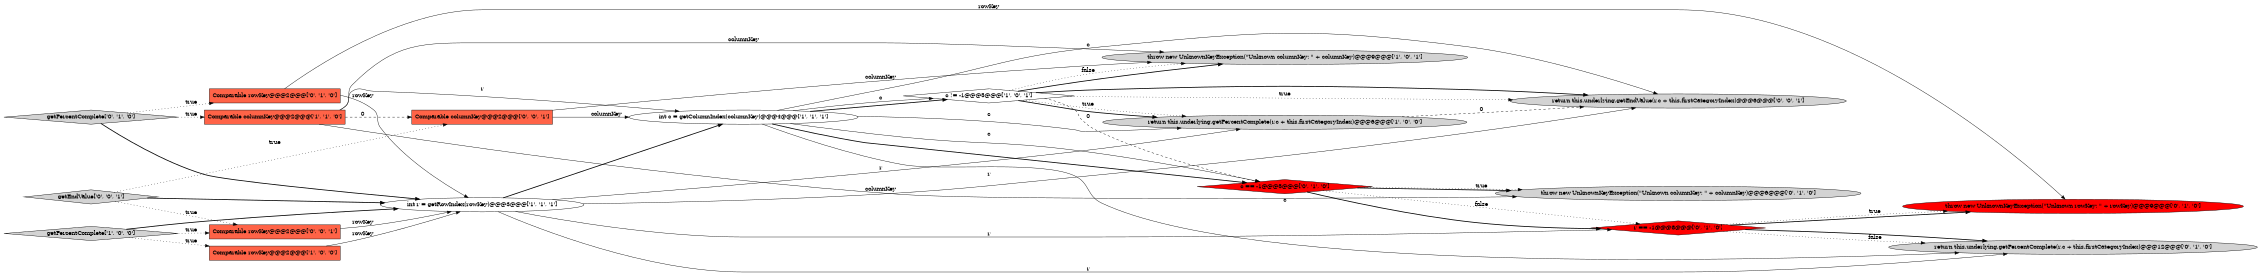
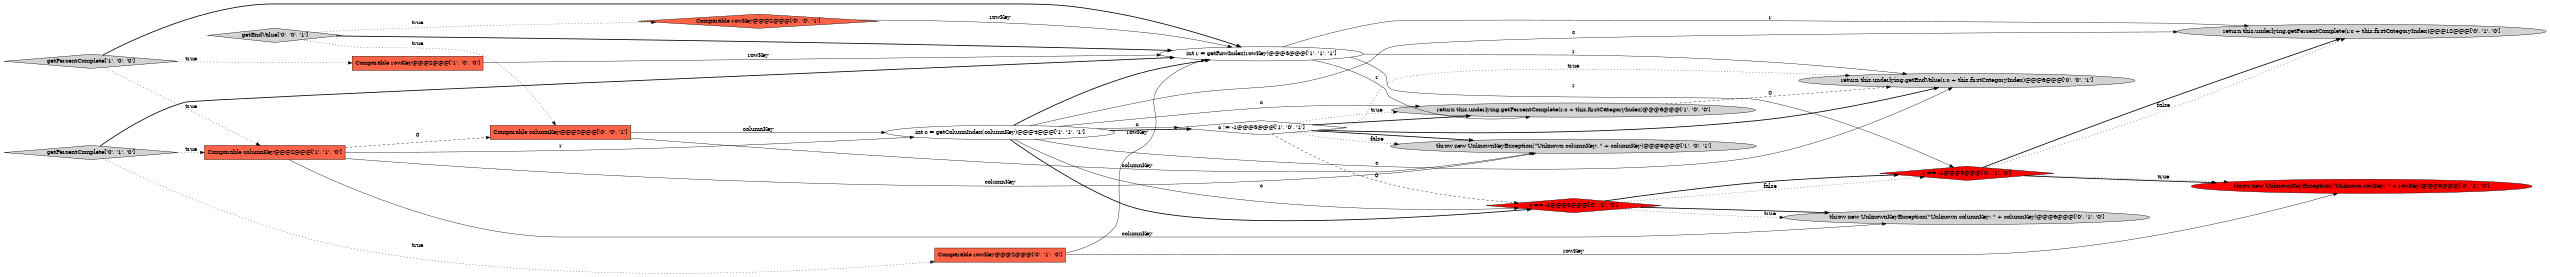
  digraph {
    rankdir=LR
    node [fillcolor=lightgray shape=ellipse style=filled]
    edge [style=solid]
    n1 [fillcolor=red label="c == -1@@@5@@@['0', '1', '0']" shape=diamond]
    n2 [fillcolor=red label="r == -1@@@8@@@['0', '1', '0']" shape=diamond]
    n3 [label="throw new UnknownKeyException(\"Unknown columnKey: \" + columnKey)@@@6@@@['0', '1', '0']"]
    n4 [fillcolor=red label="throw new UnknownKeyException(\"Unknown rowKey: \" + rowKey)@@@9@@@['0', '1', '0']"]
    n5 [label="return this.underlying.getPercentComplete(r,c + this.firstCategoryIndex)@@@12@@@['0', '1', '0']"]
    n6 [fillcolor=tomato label="Comparable columnKey@@@2@@@['0', '0', '1']" shape=box]
    n7 [label="throw new UnknownKeyException(\"Unknown columnKey: \" + columnKey)@@@9@@@['1', '0', '1']"]
    n8 [fillcolor=white label="int c = getColumnIndex(columnKey)@@@4@@@['1', '1', '1']"]
    n9 [label="return this.underlying.getEndValue(r,c + this.firstCategoryIndex)@@@6@@@['0', '0', '1']"]
    n10 [label="return this.underlying.getPercentComplete(r,c + this.firstCategoryIndex)@@@6@@@['1', '0', '0']"]
    n11 [fillcolor=white label="c != -1@@@5@@@['1', '0', '1']" shape=diamond]
-   n12 [fillcolor=tomato label="Comparable rowKey@@@2@@@['0', '0', '1']" shape=box]
+   n12 [fillcolor=tomato label="Comparable rowKey@@@2@@@['0', '0', '1']" shape=diamond]
    n13 [fillcolor=white label="int r = getRowIndex(rowKey)@@@3@@@['1', '1', '1']"]
    n14 [fillcolor=tomato label="Comparable columnKey@@@2@@@['1', '1', '0']" shape=box]
    n15 [label="getPercentComplete['1', '0', '0']" shape=diamond]
    n16 [fillcolor=tomato label="Comparable rowKey@@@2@@@['1', '0', '0']" shape=box]
    n17 [label="getPercentComplete['0', '1', '0']" shape=diamond]
    n18 [fillcolor=tomato label="Comparable rowKey@@@2@@@['0', '1', '0']" shape=box]
    n19 [label="getEndValue['0', '0', '1']" shape=diamond]
    n1 -> n2 [style=bold]
    n1 -> n2 [label=false style=dotted]
    n1 -> n3 [label=true style=dotted]
    n1 -> n3 [style=bold]
    n2 -> n4 [label=true style=dotted]
    n2 -> n4 [style=bold]
    n2 -> n5 [label=false style=dotted]
    n2 -> n5 [style=bold]
    n6 -> n7 [label=columnKey]
    n6 -> n8 [label=columnKey]
    n8 -> n1 [style=bold]
    n8 -> n1 [label=c]
    n8 -> n5 [label=c]
    n8 -> n9 [label=c]
    n8 -> n10 [label=c]
    n8 -> n11 [style=bold]
    n8 -> n11 [label=c]
    n10 -> n9 [label=0 style=dashed]
    n11 -> n1 [label=0 style=dashed]
    n11 -> n7 [style=bold]
    n11 -> n7 [label=false style=dotted]
    n11 -> n9 [label=true style=dotted]
    n11 -> n9 [style=bold]
    n11 -> n10 [label=true style=dotted]
    n11 -> n10 [style=bold]
    n12 -> n13 [label=rowKey]
    n13 -> n2 [label=r]
    n13 -> n5 [label=r]
-   n13 -> n8 [style=bold]
+   n8 -> n13 [style=bold]
    n13 -> n9 [label=r]
    n13 -> n10 [label=r]
    n14 -> n3 [label=columnKey]
    n14 -> n6 [label=0 style=dashed]
    n14 -> n7 [label=columnKey]
    n14 -> n8 [label=r]
    n15 -> n13 [style=bold]
-   n15 -> n12 [label=true style=dotted]
+   n15 -> n14 [label=true style=dotted]
    n15 -> n16 [label=true style=dotted]
    n16 -> n13 [label=rowKey]
    n17 -> n13 [style=bold]
    n17 -> n14 [label=true style=dotted]
    n17 -> n18 [label=true style=dotted]
    n18 -> n4 [label=rowKey]
    n18 -> n13 [label=rowKey]
    n19 -> n6 [label=true style=dotted]
    n19 -> n12 [label=true style=dotted]
    n19 -> n13 [style=bold]
  }
